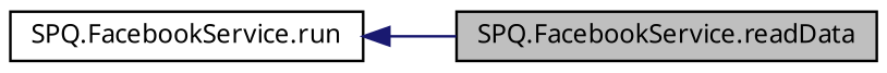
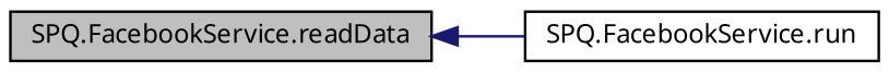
  digraph {
    rankdir=LR
    fontname="Noto Sans"
    node [color=black fontname="Noto Sans" fontsize=10 shape=record style=filled]
    n1 [fillcolor=grey75 fontcolor=black height=0.2 label="SPQ.FacebookService.readData" width=0.4]
    n2 [fillcolor=white height=0.2 label="SPQ.FacebookService.run" width=0.4]
-   n2 -> n1 [color=midnightblue dir=back fontname="Noto Sans" fontsize=10 labelfontname=Helvetica labelfontsize=10 style=solid]
+   n1 -> n2 [color=midnightblue dir=back fontname="Noto Sans" fontsize=10 labelfontname=Helvetica labelfontsize=10 style=solid]
  }
